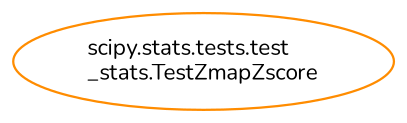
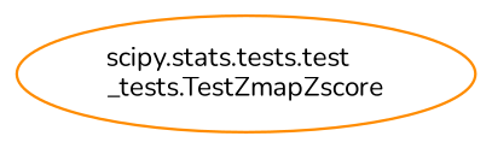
  digraph {
    rankdir=LR
    fontname=Nunito
-   n1 [color=darkorange fillcolor=white fontname=Nunito fontsize=10 height=0.2 label="scipy.stats.tests.test\l_stats.TestZmapZscore" shape=ellipse style=filled width=0.4]
+   n1 [color=darkorange fillcolor=white fontname=Nunito fontsize=10 height=0.2 label="scipy.stats.tests.test\l_tests.TestZmapZscore" shape=ellipse style=filled width=0.4]
  }
